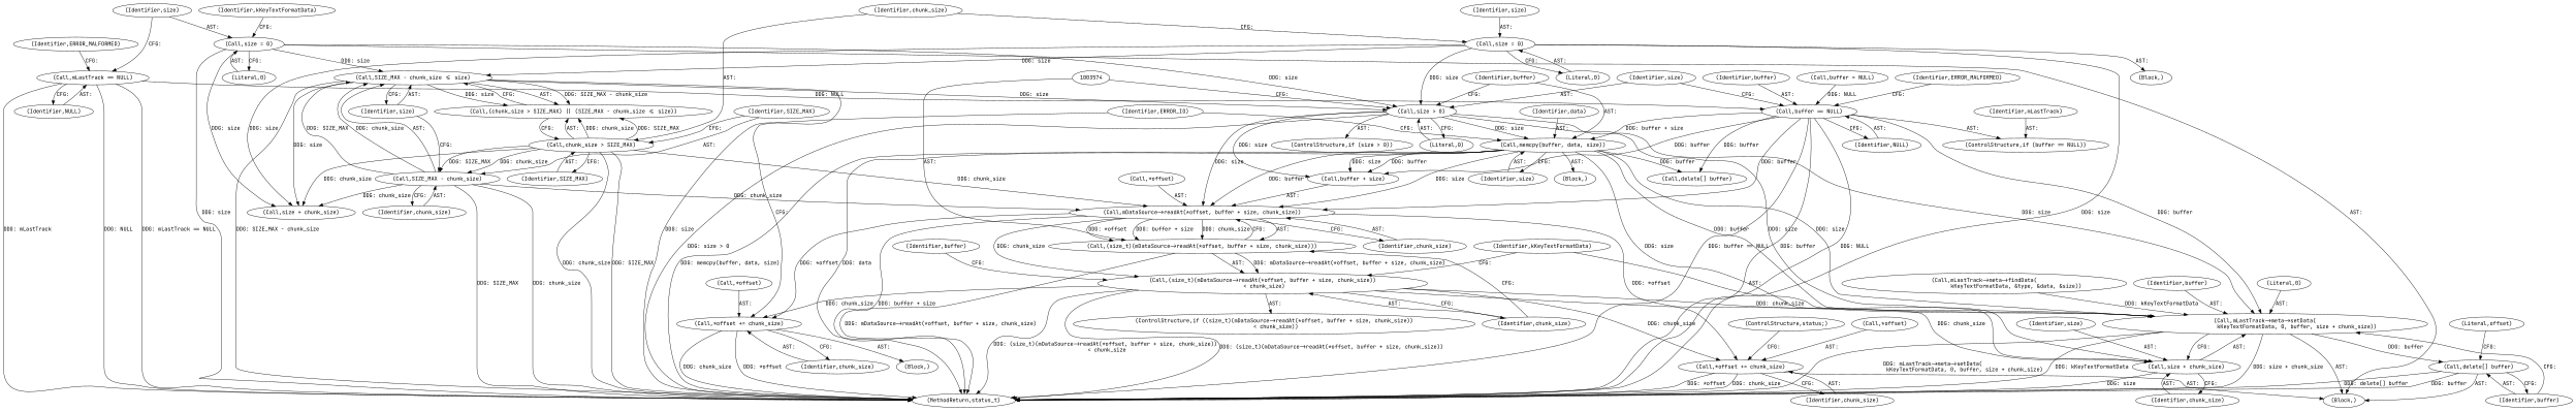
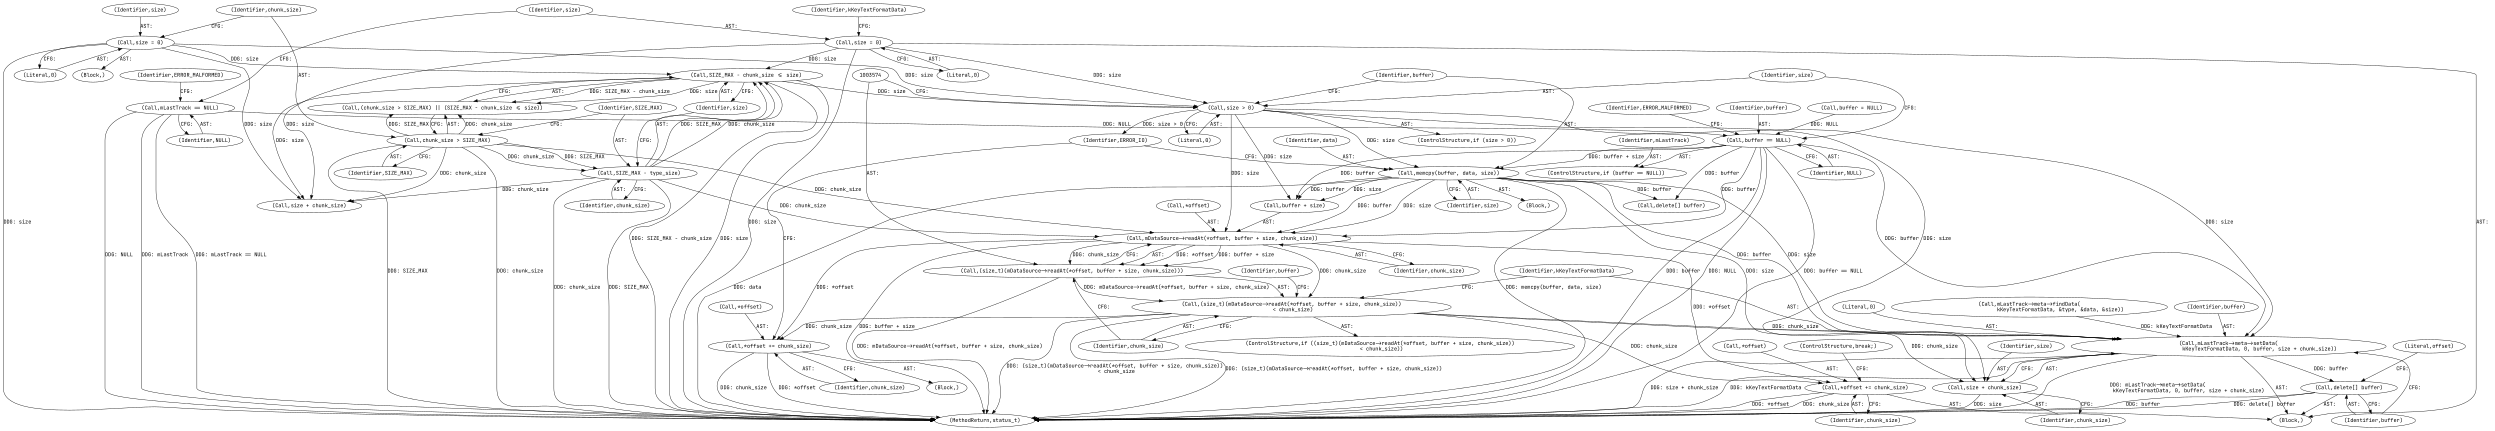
  digraph {
    fontname="JetBrains Mono"
    node [fontname="JetBrains Mono"]
    edge [fontname="JetBrains Mono"]
    n1 [label="(Call,mDataSource->readAt(*offset, buffer + size, chunk_size))"]
    n2 [label="(Call,(size_t)(mDataSource->readAt(*offset, buffer + size, chunk_size)))"]
    n3 [label="(Call,(size_t)(mDataSource->readAt(*offset, buffer + size, chunk_size))\n < chunk_size)"]
    n4 [label="(Call,*offset += chunk_size)"]
    n5 [label="(Call,*offset += chunk_size)"]
    n6 [label="(Identifier,chunk_size)"]
    n7 [label="(MethodReturn,status_t)"]
    n8 [label="(Call,mLastTrack->meta->setData(\n                    kKeyTextFormatData, 0, buffer, size + chunk_size))"]
    n9 [label="(Call,size + chunk_size)"]
    n10 [label="(Identifier,chunk_size)"]
    n11 [label="(ControlStructure,if ((size_t)(mDataSource->readAt(*offset, buffer + size, chunk_size))\n < chunk_size))"]
    n12 [label="(Block,)"]
    n13 [label="(Identifier,chunk_size)"]
    n14 [label="(Block,)"]
    n15 [label="(Identifier,chunk_size)"]
    n16 [label="(Call,buffer == NULL)"]
    n17 [label="(Call,memcpy(buffer, data, size))"]
    n18 [label="(Call,buffer + size)"]
    n19 [label="(Identifier,NULL)"]
    n20 [label="(ControlStructure,if (buffer == NULL))"]
    n21 [label="(Call,delete[] buffer)"]
    n22 [label="(Identifier,size)"]
    n23 [label="(Block,)"]
    n24 [label="(Call,delete[] buffer)"]
    n25 [label="(Call,buffer = NULL)"]
    n26 [label="(Call,mLastTrack == NULL)"]
    n27 [label="(Identifier,NULL)"]
    n28 [label="(Identifier,chunk_size)"]
    n29 [label="(Call,size > 0)"]
    n30 [label="(ControlStructure,if (size > 0))"]
    n31 [label="(Literal,0)"]
    n32 [label="(Call,size = 0)"]
    n33 [label="(Call,SIZE_MAX - chunk_size <= size)"]
    n34 [label="(Call,size + chunk_size)"]
    n35 [label="(Literal,0)"]
    n36 [label="(Call,(chunk_size > SIZE_MAX) || (SIZE_MAX - chunk_size <= size))"]
    n37 [label="(Identifier,size)"]
    n38 [label="(Call,size = 0)"]
    n39 [label="(Literal,0)"]
    n40 [label="(Block,)"]
    n41 [label="(Call,chunk_size > SIZE_MAX)"]
-   n42 [label="(Call,SIZE_MAX - chunk_size)"]
+   n42 [label="(Call,SIZE_MAX - type_size)"]
    n43 [label="(Identifier,chunk_size)"]
    n44 [label="(Identifier,SIZE_MAX)"]
    n45 [label="(Identifier,buffer)"]
    n46 [label="(Identifier,ERROR_MALFORMED)"]
    n47 [label="(Identifier,data)"]
    n48 [label="(Call,*offset)"]
    n49 [label="(Call,*offset)"]
    n50 [label="(Identifier,kKeyTextFormatData)"]
    n51 [label="(Identifier,buffer)"]
    n52 [label="(Identifier,size)"]
    n53 [label="(Literal,0)"]
    n54 [label="(Identifier,chunk_size)"]
    n55 [label="(Identifier,buffer)"]
    n56 [label="(Identifier,ERROR_MALFORMED)"]
    n57 [label="(Call,mLastTrack->meta->findData(\n                    kKeyTextFormatData, &type, &data, &size))"]
    n58 [label="(Literal,offset)"]
    n59 [label="(Identifier,ERROR_IO)"]
    n60 [label="(Call,*offset)"]
    n61 [label="(Identifier,buffer)"]
    n62 [label="(Identifier,mLastTrack)"]
    n63 [label="(Identifier,SIZE_MAX)"]
    n64 [label="(Identifier,size)"]
    n65 [label="(Identifier,buffer)"]
    n66 [label="(Identifier,kKeyTextFormatData)"]
-   n67 [label="(ControlStructure,status;)"]
+   n67 [label="(ControlStructure,break;)"]
    n68 [label="(Identifier,size)"]
    n69 [label="(Identifier,size)"]
    1003574
    n1 -> n2 [label="AST: "]
    n1 -> n2 [label="DDG: *offset"]
    n1 -> n2 [label="DDG: buffer + size"]
    n1 -> n2 [label="DDG: chunk_size"]
    n1 -> n3 [label="DDG: chunk_size"]
    n1 -> n4 [label="DDG: *offset"]
    n1 -> n5 [label="DDG: *offset"]
    n1 -> n6 [label="CFG: "]
    n1 -> n7 [label="DDG: buffer + size"]
    n2 -> n1 [label="CFG: "]
    n2 -> n3 [label="AST: "]
    n2 -> n3 [label="DDG: mDataSource->readAt(*offset, buffer + size, chunk_size)"]
    n2 -> n7 [label="DDG: mDataSource->readAt(*offset, buffer + size, chunk_size)"]
    n3 -> n4 [label="DDG: chunk_size"]
    n3 -> n5 [label="DDG: chunk_size"]
    n3 -> n7 [label="DDG: (size_t)(mDataSource->readAt(*offset, buffer + size, chunk_size))\n < chunk_size"]
    n3 -> n7 [label="DDG: (size_t)(mDataSource->readAt(*offset, buffer + size, chunk_size))"]
    n3 -> n8 [label="DDG: chunk_size"]
    n3 -> n9 [label="DDG: chunk_size"]
    n3 -> n10 [label="CFG: "]
    n3 -> n11 [label="AST: "]
    n4 -> n7 [label="DDG: chunk_size"]
    n4 -> n7 [label="DDG: *offset"]
    n4 -> n12 [label="AST: "]
    n4 -> n13 [label="CFG: "]
    n5 -> n7 [label="DDG: *offset"]
    n5 -> n7 [label="DDG: chunk_size"]
    n5 -> n14 [label="AST: "]
    n5 -> n15 [label="CFG: "]
    n6 -> n1 [label="AST: "]
    n8 -> n7 [label="DDG: size + chunk_size"]
    n8 -> n7 [label="DDG: mLastTrack->meta->setData(\n                    kKeyTextFormatData, 0, buffer, size + chunk_size)"]
    n8 -> n7 [label="DDG: kKeyTextFormatData"]
    n8 -> n9 [label="CFG: "]
    n8 -> n14 [label="AST: "]
    n8 -> n24 [label="DDG: buffer"]
    n9 -> n7 [label="DDG: size"]
    n9 -> n8 [label="AST: "]
    n9 -> n28 [label="CFG: "]
    n10 -> n2 [label="CFG: "]
    n10 -> n3 [label="AST: "]
    n13 -> n4 [label="AST: "]
    n15 -> n5 [label="AST: "]
    n16 -> n1 [label="DDG: buffer"]
    n16 -> n7 [label="DDG: buffer"]
    n16 -> n7 [label="DDG: NULL"]
    n16 -> n7 [label="DDG: buffer == NULL"]
    n16 -> n8 [label="DDG: buffer"]
    n16 -> n17 [label="DDG: buffer + size"]
    n16 -> n18 [label="DDG: buffer"]
    n16 -> n19 [label="CFG: "]
    n16 -> n20 [label="AST: "]
    n16 -> n21 [label="DDG: buffer"]
    n17 -> n1 [label="DDG: buffer"]
    n17 -> n1 [label="DDG: size"]
    n17 -> n7 [label="DDG: data"]
    n17 -> n7 [label="DDG: memcpy(buffer, data, size)"]
    n17 -> n8 [label="DDG: buffer"]
    n17 -> n8 [label="DDG: size"]
    n17 -> n9 [label="DDG: size"]
    n17 -> n18 [label="DDG: buffer"]
    n17 -> n18 [label="DDG: size"]
    n17 -> n21 [label="DDG: buffer"]
    n17 -> n22 [label="CFG: "]
    n17 -> n23 [label="AST: "]
    n18 -> n1 [label="AST: "]
    n19 -> n16 [label="AST: "]
    n22 -> n17 [label="AST: "]
    n24 -> n7 [label="DDG: delete[] buffer"]
    n24 -> n7 [label="DDG: buffer"]
    n24 -> n14 [label="AST: "]
    n24 -> n45 [label="CFG: "]
    n25 -> n16 [label="DDG: NULL"]
    n26 -> n7 [label="DDG: mLastTrack == NULL"]
    n26 -> n7 [label="DDG: mLastTrack"]
    n26 -> n7 [label="DDG: NULL"]
    n26 -> n16 [label="DDG: NULL"]
    n26 -> n27 [label="CFG: "]
    n27 -> n26 [label="AST: "]
    n28 -> n9 [label="AST: "]
    n29 -> n1 [label="DDG: size"]
-   n29 -> n7 [label="DDG: size > 0"]
+   n29 -> n59 [label="DDG: size > 0"]
    n29 -> n8 [label="DDG: size"]
    n29 -> n9 [label="DDG: size"]
    n29 -> n17 [label="DDG: size"]
    n29 -> n18 [label="DDG: size"]
    n29 -> n30 [label="AST: "]
    n29 -> n31 [label="CFG: "]
    n31 -> n29 [label="AST: "]
    n32 -> n7 [label="DDG: size"]
    n32 -> n14 [label="AST: "]
    n32 -> n29 [label="DDG: size"]
    n32 -> n33 [label="DDG: size"]
    n32 -> n34 [label="DDG: size"]
    n32 -> n35 [label="CFG: "]
    n33 -> n7 [label="DDG: size"]
    n33 -> n7 [label="DDG: SIZE_MAX - chunk_size"]
    n33 -> n29 [label="DDG: size"]
    n33 -> n34 [label="DDG: size"]
    n33 -> n36 [label="AST: "]
    n33 -> n36 [label="DDG: SIZE_MAX - chunk_size"]
    n33 -> n36 [label="DDG: size"]
    n33 -> n37 [label="CFG: "]
    n35 -> n32 [label="AST: "]
    n36 -> n33 [label="CFG: "]
    n36 -> n41 [label="CFG: "]
    n37 -> n33 [label="AST: "]
    n37 -> n42 [label="CFG: "]
    n38 -> n7 [label="DDG: size"]
    n38 -> n29 [label="DDG: size"]
    n38 -> n33 [label="DDG: size"]
    n38 -> n34 [label="DDG: size"]
    n38 -> n39 [label="CFG: "]
    n38 -> n40 [label="AST: "]
    n39 -> n38 [label="AST: "]
    n41 -> n1 [label="DDG: chunk_size"]
    n41 -> n7 [label="DDG: SIZE_MAX"]
    n41 -> n7 [label="DDG: chunk_size"]
    n41 -> n34 [label="DDG: chunk_size"]
    n41 -> n36 [label="AST: "]
    n41 -> n36 [label="DDG: chunk_size"]
    n41 -> n36 [label="DDG: SIZE_MAX"]
    n41 -> n42 [label="DDG: SIZE_MAX"]
    n41 -> n42 [label="DDG: chunk_size"]
    n41 -> n44 [label="CFG: "]
    n42 -> n1 [label="DDG: chunk_size"]
    n42 -> n7 [label="DDG: chunk_size"]
    n42 -> n7 [label="DDG: SIZE_MAX"]
    n42 -> n33 [label="AST: "]
    n42 -> n33 [label="DDG: SIZE_MAX"]
    n42 -> n33 [label="DDG: chunk_size"]
    n42 -> n34 [label="DDG: chunk_size"]
    n42 -> n43 [label="CFG: "]
    n43 -> n42 [label="AST: "]
    n44 -> n41 [label="AST: "]
    n45 -> n8 [label="CFG: "]
    n45 -> n24 [label="AST: "]
    n46 -> n26 [label="CFG: "]
    n47 -> n17 [label="AST: "]
    n48 -> n4 [label="AST: "]
    n49 -> n5 [label="AST: "]
    n50 -> n32 [label="CFG: "]
    n51 -> n17 [label="AST: "]
    n51 -> n29 [label="CFG: "]
    n52 -> n16 [label="CFG: "]
    n52 -> n29 [label="AST: "]
    n53 -> n8 [label="AST: "]
    n54 -> n38 [label="CFG: "]
    n54 -> n41 [label="AST: "]
    n55 -> n3 [label="CFG: "]
    n56 -> n16 [label="CFG: "]
    n57 -> n8 [label="DDG: kKeyTextFormatData"]
    n58 -> n24 [label="CFG: "]
    n59 -> n4 [label="CFG: "]
    n59 -> n17 [label="CFG: "]
    n60 -> n1 [label="AST: "]
    n61 -> n8 [label="AST: "]
    n62 -> n20 [label="AST: "]
    n63 -> n41 [label="CFG: "]
    n63 -> n42 [label="AST: "]
    n64 -> n9 [label="AST: "]
    n65 -> n16 [label="AST: "]
    n66 -> n3 [label="CFG: "]
    n66 -> n8 [label="AST: "]
    n67 -> n5 [label="CFG: "]
    n68 -> n26 [label="CFG: "]
    n68 -> n32 [label="AST: "]
    n69 -> n38 [label="AST: "]
    1003574 -> n2 [label="AST: "]
    1003574 -> n29 [label="CFG: "]
  }
